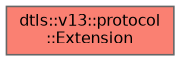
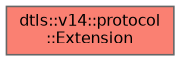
  digraph {
    rankdir=LR
-   n1 [color=grey40 fillcolor=salmon fontname=Helvetica fontsize=10 height=0.2 label="dtls::v13::protocol\l::Extension" shape=box style=filled width=0.4]
+   n1 [color=grey40 fillcolor=salmon fontname=Helvetica fontsize=10 height=0.2 label="dtls::v14::protocol\l::Extension" shape=box style=filled width=0.4]
  }
